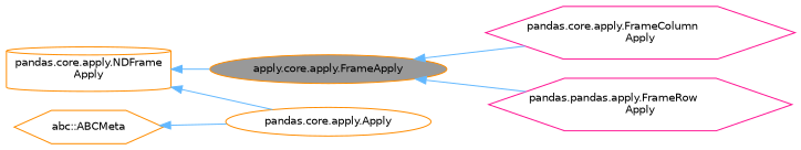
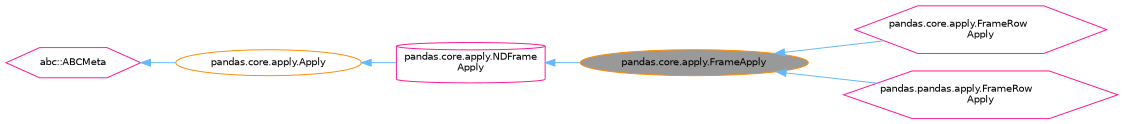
  digraph {
    rankdir=LR
    node [color=darkorange fillcolor=white fontname=Helvetica fontsize=10 shape=hexagon style=filled]
    edge [color=steelblue1 dir=back fontname=Helvetica fontsize=10 labelfontname=Helvetica labelfontsize=10 style=solid]
-   n1 [fillcolor=grey60 fontcolor=black height=0.2 label="apply.core.apply.FrameApply" shape=ellipse width=0.4]
-   n2 [color=deeppink height=0.2 label="pandas.core.apply.FrameColumn\lApply" width=0.4]
+   n1 [fillcolor=grey60 fontcolor=black height=0.2 label="pandas.core.apply.FrameApply" shape=ellipse width=0.4]
+   n2 [color=deeppink height=0.2 label="pandas.core.apply.FrameRow\lApply" width=0.4]
    n3 [color=deeppink height=0.2 label="pandas.pandas.apply.FrameRow\lApply" width=0.4]
-   n4 [height=0.2 label="pandas.core.apply.NDFrame\lApply" shape=cylinder width=0.4]
+   n4 [color=deeppink height=0.2 label="pandas.core.apply.NDFrame\lApply" shape=cylinder width=0.4]
    n5 [height=0.2 label="pandas.core.apply.Apply" shape=ellipse width=0.4]
-   n6 [height=0.2 label="abc::ABCMeta" width=0.4]
+   n6 [color=deeppink height=0.2 label="abc::ABCMeta" width=0.4]
    n1 -> n2
    n1 -> n3
    n4 -> n1
-   n4 -> n5
+   n5 -> n4
    n6 -> n5
  }
